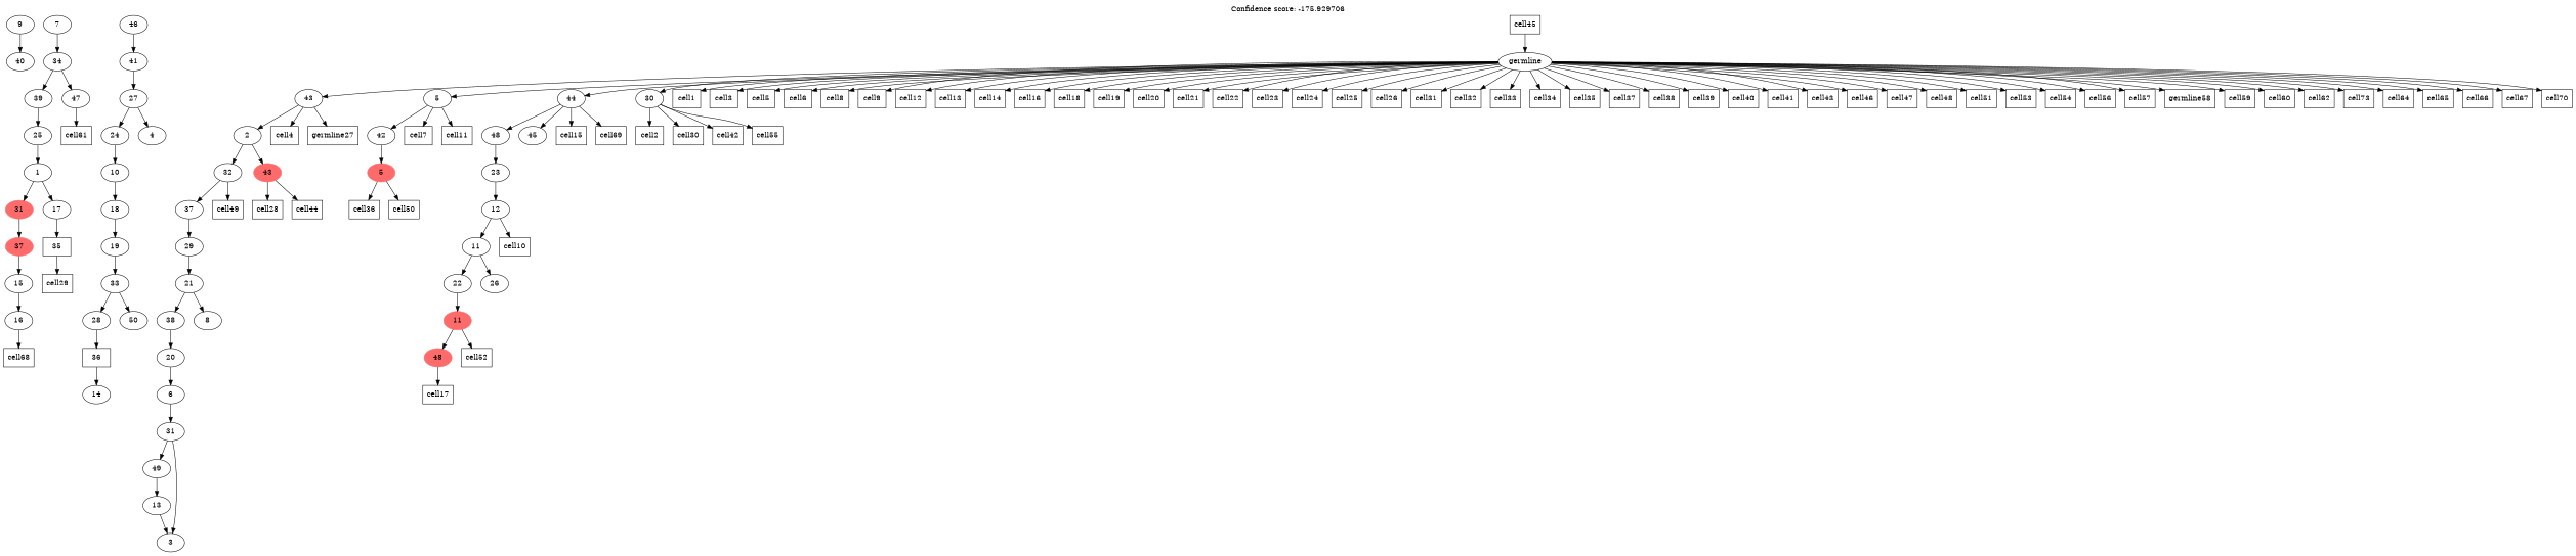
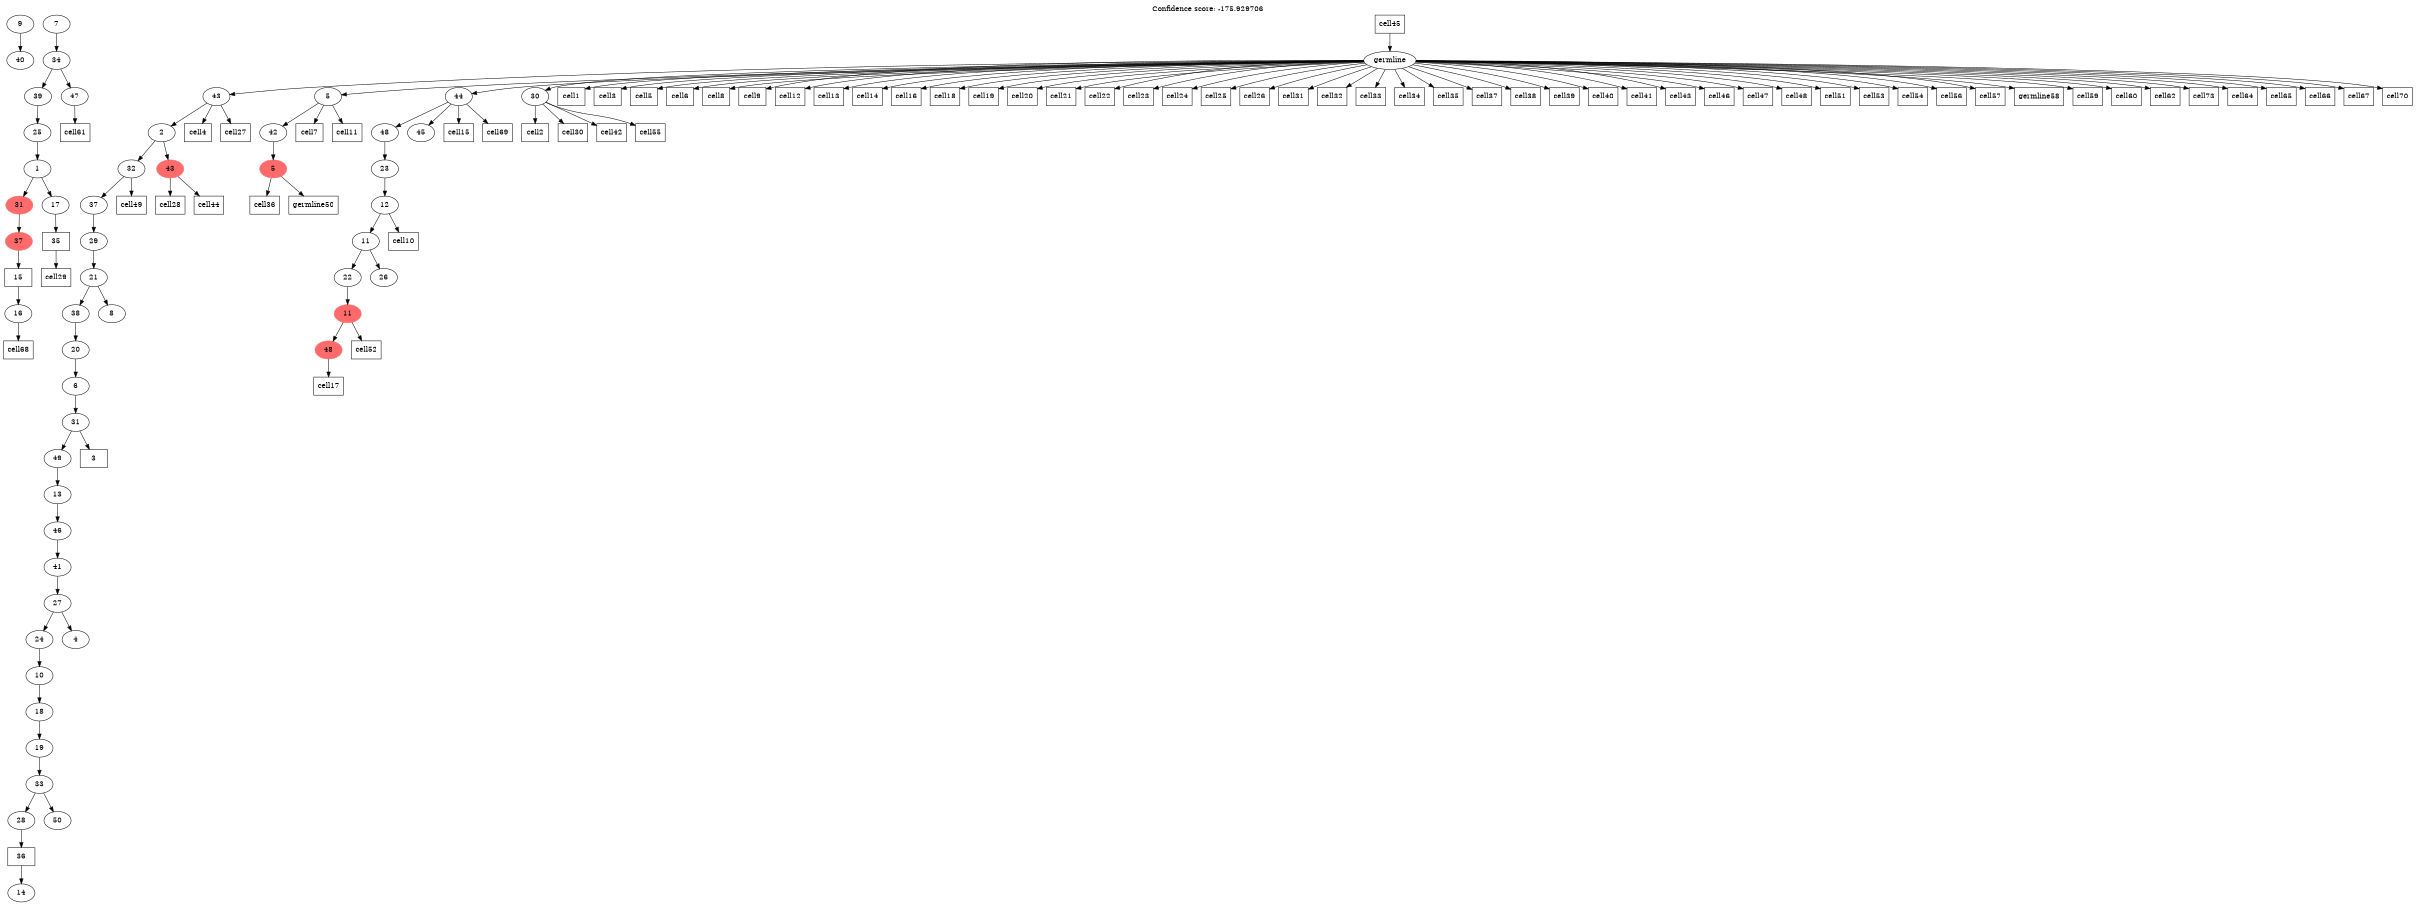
  digraph {
    label="Confidence score: -175.929706"
    labelloc=t
    node [shape=box]
    n1 [label=9 shape=""]
    n2 [label=40 shape=""]
-   n3 [label=15 shape=""]
+   n3 [label=15]
    n4 [label=16 shape=""]
    cell68
    n6 [color=indianred1 label=37 style=filled shape=""]
    n7 [color=indianred1 label=31 style=filled shape=""]
    n8 [label=17 shape=""]
    n9 [label=35]
    cell29
    n11 [label=1 shape=""]
    n12 [label=25 shape=""]
    n13 [label=39 shape=""]
    n14 [label=34 shape=""]
    n15 [label=47 shape=""]
    cell61
    n17 [label=7 shape=""]
    n18 [label=14 shape=""]
    n19 [label=36]
    n20 [label=28 shape=""]
    n21 [label=33 shape=""]
    n22 [label=50 shape=""]
    n23 [label=19 shape=""]
    n24 [label=18 shape=""]
    n25 [label=10 shape=""]
    n26 [label=24 shape=""]
    n27 [label=27 shape=""]
    n28 [label=4 shape=""]
    n29 [label=41 shape=""]
    n30 [label=46 shape=""]
    n31 [label=13 shape=""]
    n32 [label=49 shape=""]
    n33 [label=31 shape=""]
-   n34 [label=3 shape=""]
+   n34 [label=3]
    n35 [label=6 shape=""]
    n36 [label=20 shape=""]
    n37 [label=38 shape=""]
    n38 [label=21 shape=""]
    n39 [label=8 shape=""]
    n40 [label=29 shape=""]
    n41 [label=37 shape=""]
    n42 [label=32 shape=""]
    cell49
    n44 [label=2 shape=""]
    n45 [color=indianred1 label=43 style=filled shape=""]
    cell28
    cell44
    n48 [label=43 shape=""]
    cell4
-   cell27 [label=germline27]
+   cell27
    n51 [label=42 shape=""]
    n52 [color=indianred1 label=5 style=filled shape=""]
    cell36
-   cell50
+   cell50 [label=germline50]
    n55 [label=5 shape=""]
    cell7
    cell11
    n58 [color=indianred1 label=11 style=filled shape=""]
    n59 [color=indianred1 label=48 style=filled shape=""]
    cell52
    cell17
    n62 [label=22 shape=""]
    n63 [label=11 shape=""]
    n64 [label=26 shape=""]
    n65 [label=12 shape=""]
    cell10
    n67 [label=23 shape=""]
    n68 [label=48 shape=""]
    n69 [label=44 shape=""]
    n70 [label=45 shape=""]
    cell15
    cell69
    n73 [label=germline shape=""]
    n74 [label=30 shape=""]
    cell1
    cell3
    cell5
    cell6
    cell8
    cell9
    cell12
    cell13
    cell14
    cell16
    cell18
    cell19
    cell20
    cell21
    cell22
    cell23
    cell24
    cell25
    cell26
    cell31
    cell32
    cell33
    cell34
    cell35
    cell37
    cell38
    cell39
    cell40
    cell41
    cell43
    cell46
    cell47
    cell48
    cell51
    cell53
    cell54
    cell56
    cell57
    n113 [label=germline58]
    cell59
    cell60
    cell62
    n117 [label=cell73]
    cell64
    cell65
    cell66
    cell67
    cell70
    cell2
    cell30
    cell42
    cell55
    cell45
    n1 -> n2
    n3 -> n4
    n4 -> cell68
    n6 -> n3
    n7 -> n6
    n8 -> n9
    n9 -> cell29
    n11 -> n7
    n11 -> n8
    n12 -> n11
    n13 -> n12
    n14 -> n13
    n14 -> n15
    n15 -> cell61
    n17 -> n14
    n19 -> n18
    n20 -> n19
    n21 -> n20
    n21 -> n22
    n23 -> n21
    n24 -> n23
    n25 -> n24
    n26 -> n25
    n27 -> n26
    n27 -> n28
    n29 -> n27
    n30 -> n29
-   n31 -> n34
+   n31 -> n30
    n32 -> n31
    n33 -> n32
    n33 -> n34
    n35 -> n33
    n36 -> n35
    n37 -> n36
    n38 -> n37
    n38 -> n39
    n40 -> n38
    n41 -> n40
    n42 -> n41
    n42 -> cell49
    n44 -> n42
    n44 -> n45
    n45 -> cell28
    n45 -> cell44
    n48 -> n44
    n48 -> cell4
    n48 -> cell27
    n51 -> n52
    n52 -> cell36
    n52 -> cell50
    n55 -> n51
    n55 -> cell7
    n55 -> cell11
    n58 -> n59
    n58 -> cell52
    n59 -> cell17
    n62 -> n58
    n63 -> n62
    n63 -> n64
    n65 -> n63
    n65 -> cell10
    n67 -> n65
    n68 -> n67
    n69 -> n68
    n69 -> n70
    n69 -> cell15
    n69 -> cell69
    n73 -> n48
    n73 -> n55
    n73 -> n69
    n73 -> n74
    n73 -> cell1
    n73 -> cell3
    n73 -> cell5
    n73 -> cell6
    n73 -> cell8
    n73 -> cell9
    n73 -> cell12
    n73 -> cell13
    n73 -> cell14
    n73 -> cell16
    n73 -> cell18
    n73 -> cell19
    n73 -> cell20
    n73 -> cell21
    n73 -> cell22
    n73 -> cell23
    n73 -> cell24
    n73 -> cell25
    n73 -> cell26
    n73 -> cell31
    n73 -> cell32
    n73 -> cell33
    n73 -> cell34
    n73 -> cell35
    n73 -> cell37
    n73 -> cell38
    n73 -> cell39
    n73 -> cell40
    n73 -> cell41
    n73 -> cell43
    n73 -> cell46
    n73 -> cell47
    n73 -> cell48
    n73 -> cell51
    n73 -> cell53
    n73 -> cell54
    n73 -> cell56
    n73 -> cell57
    n73 -> n113
    n73 -> cell59
    n73 -> cell60
    n73 -> cell62
    n73 -> n117
    n73 -> cell64
    n73 -> cell65
    n73 -> cell66
    n73 -> cell67
    n73 -> cell70
    n74 -> cell2
    n74 -> cell30
    n74 -> cell42
    n74 -> cell55
    cell45 -> n73
  }
